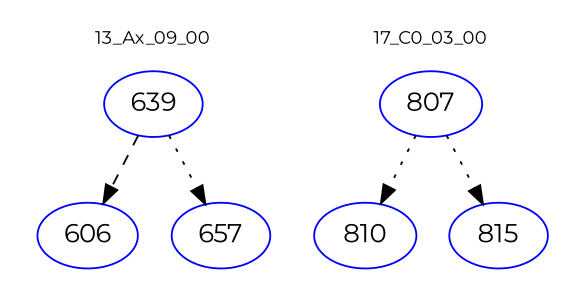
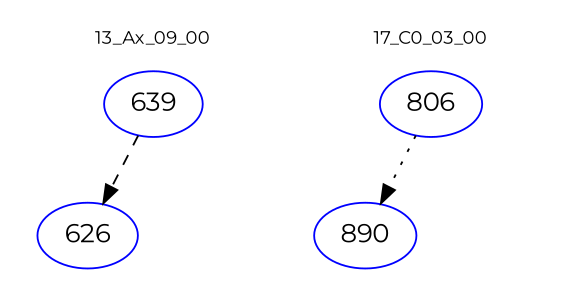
  digraph {
    fontname=Montserrat
    node [color=blue fontname=Montserrat]
    edge [color=black fontname=Montserrat style=dotted]
    n1 [label=639]
-   n2 [label=606]
-   n3 [label=657]
-   n4 [label=807]
-   n5 [label=810]
-   n6 [label=815]
+   n2 [label=626]
+   n4 [label=806]
+   n5 [label=890]
    subgraph cluster_1 {
      color=white
      fontsize=10
      label="13_Ax_09_00"
      n1
      n2
-     n3
    }
    subgraph cluster_2 {
      color=white
      fontsize=10
      label="17_C0_03_00"
      n4
      n5
-     n6
    }
    n1 -> n2 [style=dashed]
-   n1 -> n3
    n4 -> n5
-   n4 -> n6
  }
